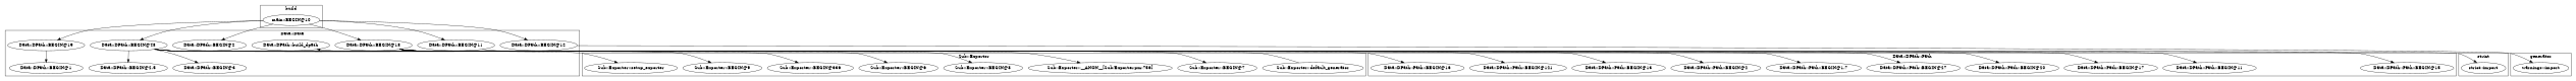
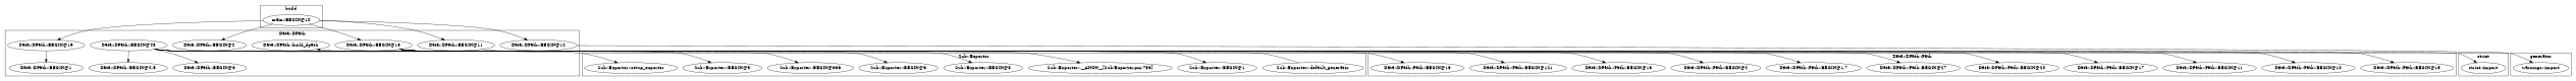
  digraph {
    "Sub::Exporter::default_generator"
-   "Sub::Exporter::BEGIN@7"
+   "Sub::Exporter::BEGIN@7" [label="Sub::Exporter::BEGIN@1"]
    "Sub::Exporter::__ANON__[Sub/Exporter.pm:756]"
    "Sub::Exporter::BEGIN@8"
    "Sub::Exporter::BEGIN@6"
    "Sub::Exporter::BEGIN@636"
    "Sub::Exporter::BEGIN@9"
    "Sub::Exporter::setup_exporter"
    "warnings::import"
    "main::BEGIN@10"
    "strict::import"
    "Data::DPath::Path::BEGIN@15"
+   "Data::DPath::Path::BEGIN@10"
    "Data::DPath::Path::BEGIN@11"
    "Data::DPath::Path::BEGIN@17"
    "Data::DPath::Path::BEGIN@20"
    "Data::DPath::Path::BEGIN@27"
    "Data::DPath::Path::BEGIN@1.7"
    "Data::DPath::Path::BEGIN@2"
    "Data::DPath::Path::BEGIN@13"
    "Data::DPath::Path::BEGIN@121"
    "Data::DPath::Path::BEGIN@16"
    "Data::DPath::BEGIN@3"
    "Data::DPath::BEGIN@18"
    "Data::DPath::BEGIN@11"
    "Data::DPath::build_dpath"
    "Data::DPath::BEGIN@2"
    "Data::DPath::BEGIN@1"
    "Data::DPath::BEGIN@12"
    "Data::DPath::BEGIN@19"
    n31 [label="Data::DPath::BEGIN@2.5"]
    "Data::DPath::BEGIN@48"
    subgraph cluster_1 {
      label="Sub::Exporter"
      "Sub::Exporter::default_generator"
      "Sub::Exporter::BEGIN@7"
      "Sub::Exporter::__ANON__[Sub/Exporter.pm:756]"
      "Sub::Exporter::BEGIN@8"
      "Sub::Exporter::BEGIN@6"
      "Sub::Exporter::BEGIN@636"
      "Sub::Exporter::BEGIN@9"
      "Sub::Exporter::setup_exporter"
    }
    subgraph cluster_2 {
      label=generator
      "warnings::import"
    }
    subgraph cluster_3 {
      label=build
      "main::BEGIN@10"
    }
    subgraph cluster_4 {
      label="strict"
      "strict::import"
    }
    subgraph cluster_5 {
      label="Data::DPath::Path"
      "Data::DPath::Path::BEGIN@15"
+     "Data::DPath::Path::BEGIN@10"
      "Data::DPath::Path::BEGIN@11"
      "Data::DPath::Path::BEGIN@17"
      "Data::DPath::Path::BEGIN@20"
      "Data::DPath::Path::BEGIN@27"
      "Data::DPath::Path::BEGIN@1.7"
      "Data::DPath::Path::BEGIN@2"
      "Data::DPath::Path::BEGIN@13"
      "Data::DPath::Path::BEGIN@121"
      "Data::DPath::Path::BEGIN@16"
    }
    subgraph cluster_6 {
-     label="Data::Data"
+     label="Data::DPath"
      "Data::DPath::BEGIN@3"
      "Data::DPath::BEGIN@18"
      "Data::DPath::BEGIN@11"
      "Data::DPath::build_dpath"
      "Data::DPath::BEGIN@2"
      "Data::DPath::BEGIN@1"
      "Data::DPath::BEGIN@12"
      "Data::DPath::BEGIN@19"
      n31
      "Data::DPath::BEGIN@48"
    }
    "Sub::Exporter::default_generator" -> "Data::DPath::build_dpath"
    "main::BEGIN@10" -> "Data::DPath::BEGIN@18"
    "main::BEGIN@10" -> "Data::DPath::BEGIN@11"
    "main::BEGIN@10" -> "Data::DPath::BEGIN@2"
    "main::BEGIN@10" -> "Data::DPath::BEGIN@12"
    "main::BEGIN@10" -> "Data::DPath::BEGIN@19"
-   "main::BEGIN@10" -> "Data::DPath::BEGIN@48"
    "Data::DPath::BEGIN@18" -> "Data::DPath::Path::BEGIN@15"
+   "Data::DPath::BEGIN@18" -> "Data::DPath::Path::BEGIN@10"
    "Data::DPath::BEGIN@18" -> "Data::DPath::Path::BEGIN@11"
    "Data::DPath::BEGIN@18" -> "Data::DPath::Path::BEGIN@17"
    "Data::DPath::BEGIN@18" -> "Data::DPath::Path::BEGIN@20"
    "Data::DPath::BEGIN@18" -> "Data::DPath::Path::BEGIN@27"
    "Data::DPath::BEGIN@18" -> "Data::DPath::Path::BEGIN@1.7"
    "Data::DPath::BEGIN@18" -> "Data::DPath::Path::BEGIN@2"
    "Data::DPath::BEGIN@18" -> "Data::DPath::Path::BEGIN@13"
    "Data::DPath::BEGIN@18" -> "Data::DPath::Path::BEGIN@121"
    "Data::DPath::BEGIN@18" -> "Data::DPath::Path::BEGIN@16"
    "Data::DPath::BEGIN@11" -> "strict::import"
    "Data::DPath::BEGIN@12" -> "warnings::import"
    "Data::DPath::BEGIN@19" -> "Data::DPath::BEGIN@1"
    "Data::DPath::BEGIN@48" -> "Sub::Exporter::BEGIN@7"
    "Data::DPath::BEGIN@48" -> "Sub::Exporter::__ANON__[Sub/Exporter.pm:756]"
    "Data::DPath::BEGIN@48" -> "Sub::Exporter::BEGIN@8"
    "Data::DPath::BEGIN@48" -> "Sub::Exporter::BEGIN@6"
    "Data::DPath::BEGIN@48" -> "Sub::Exporter::BEGIN@636"
    "Data::DPath::BEGIN@48" -> "Sub::Exporter::BEGIN@9"
    "Data::DPath::BEGIN@48" -> "Sub::Exporter::setup_exporter"
    "Data::DPath::BEGIN@48" -> "Data::DPath::BEGIN@3"
    "Data::DPath::BEGIN@48" -> n31
  }
